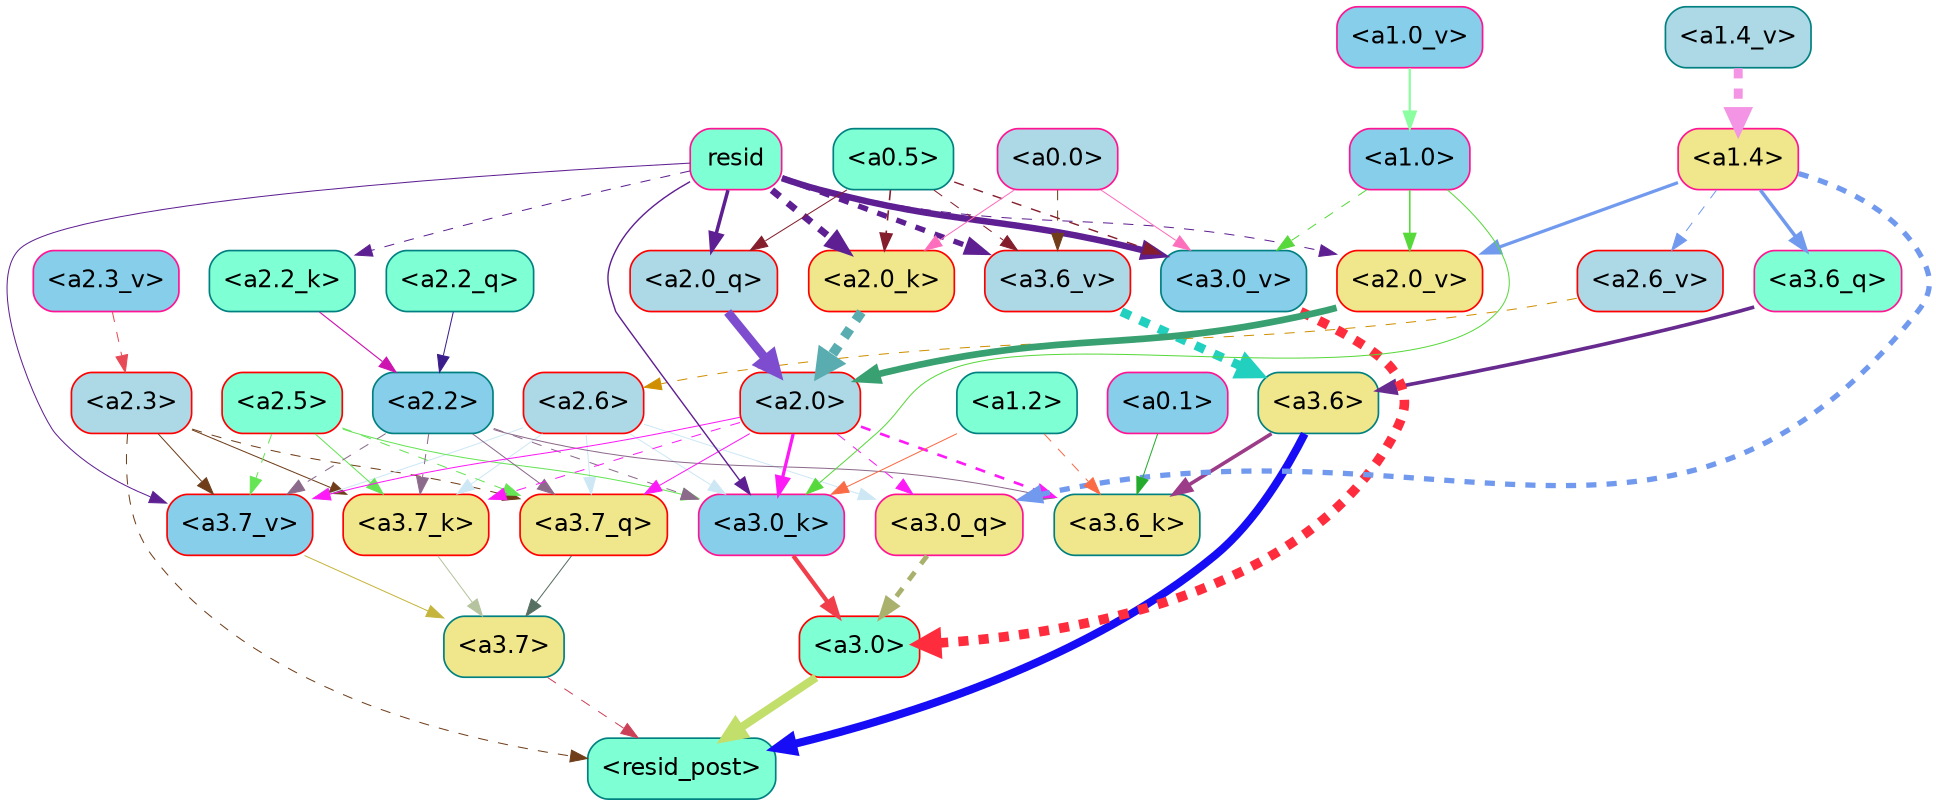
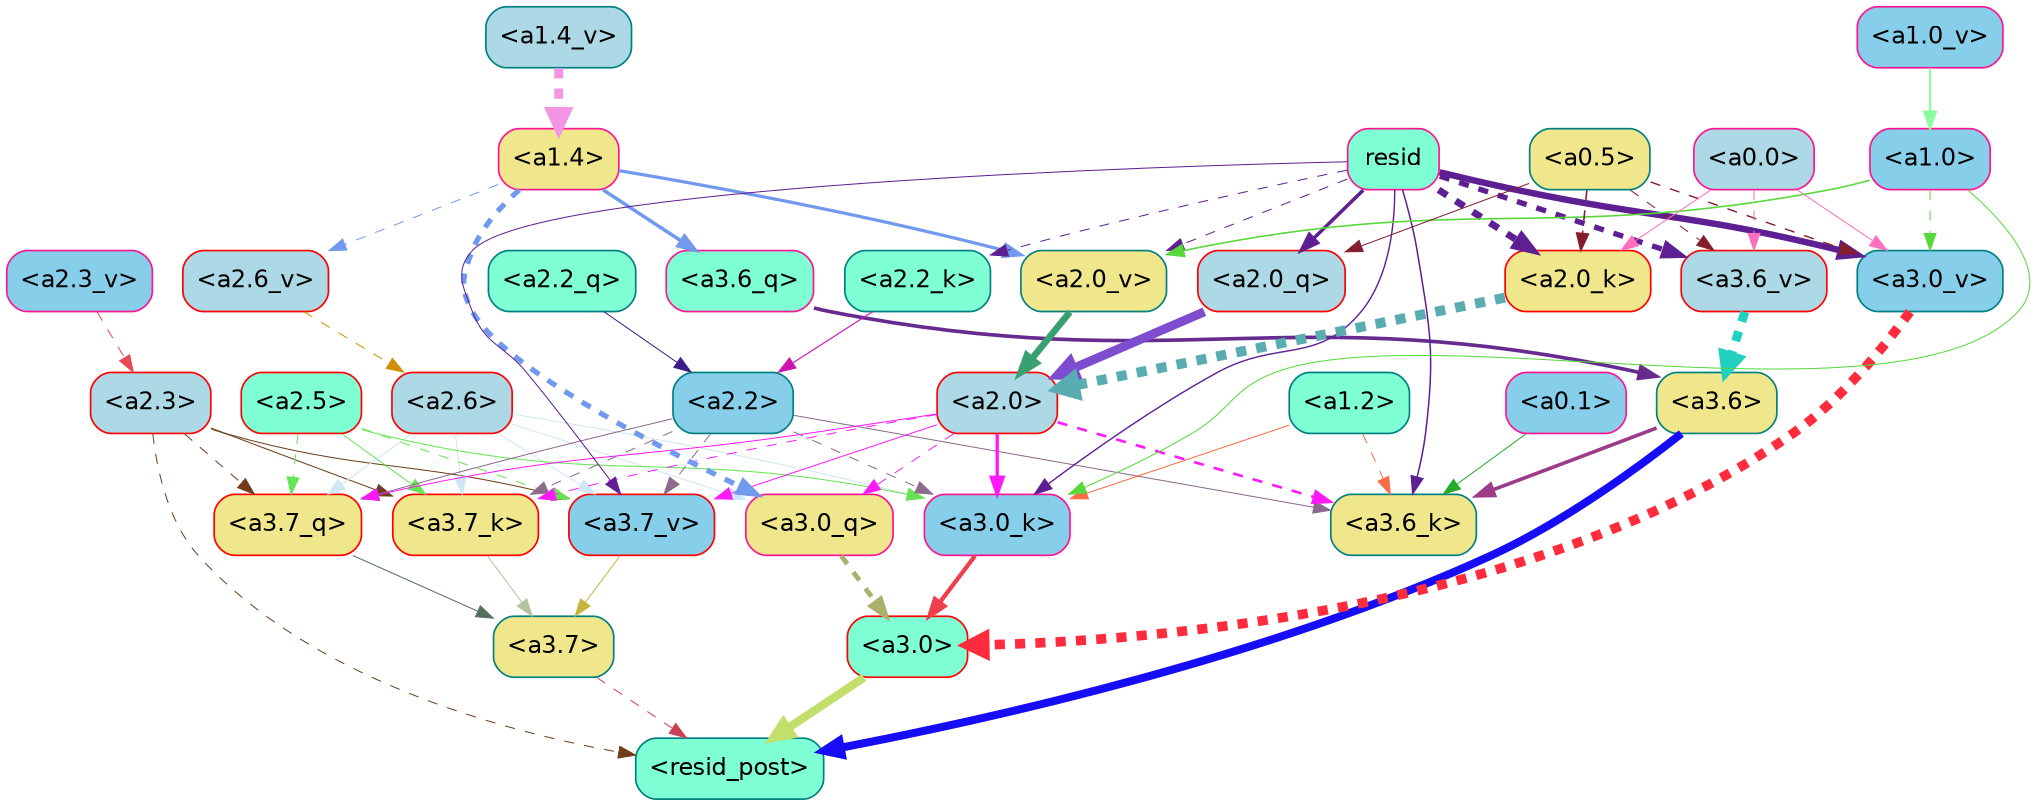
  strict digraph {
    splines=true
    node [color=teal fillcolor=khaki fontname=Helvetica shape=box style="filled, rounded"]
    edge [color="#5e1f92" penwidth=0.6 style=dashed]
    "<a3.7>"
    "<resid_post>" [fillcolor=aquamarine]
    "<a3.6>"
    "<a3.6_k>"
    "<a3.0>" [color=red fillcolor=aquamarine]
    "<a2.3>" [color=red fillcolor=lightblue]
    "<a3.7_q>" [color=red]
    "<a3.7_k>" [color=red]
    "<a3.7_v>" [color=red fillcolor=skyblue]
    "<a3.6_q>" [color=deeppink fillcolor=aquamarine]
    "<a3.0_q>" [color=deeppink]
    "<a3.0_k>" [color=deeppink fillcolor=skyblue]
    "<a3.6_v>" [color=red fillcolor=lightblue]
    "<a3.0_v>" [fillcolor=skyblue]
    "<a2.6>" [color=red fillcolor=lightblue]
    "<a2.5>" [color=red fillcolor=aquamarine]
    "<a2.2>" [fillcolor=skyblue]
    "<a2.0>" [color=red fillcolor=lightblue]
    "<a1.4>" [color=deeppink]
    "<a2.6_v>" [color=red fillcolor=lightblue]
-   "<a2.0_v>" [color=red]
+   "<a2.0_v>"
    "<a1.2>" [fillcolor=aquamarine]
    "<a0.1>" [color=deeppink fillcolor=skyblue]
    n24 [color=deeppink fillcolor=aquamarine label=resid]
    "<a2.0_q>" [color=red fillcolor=lightblue]
    "<a2.2_k>" [fillcolor=aquamarine]
    "<a2.0_k>" [color=red]
    "<a1.0>" [color=deeppink fillcolor=skyblue]
-   "<a0.5>" [fillcolor=aquamarine]
+   "<a0.5>"
    "<a0.0>" [color=deeppink fillcolor=lightblue]
    "<a2.2_q>" [fillcolor=aquamarine]
    "<a2.3_v>" [color=deeppink fillcolor=skyblue]
    "<a1.4_v>" [fillcolor=lightblue]
    "<a1.0_v>" [color=deeppink fillcolor=skyblue]
    "<a3.7>" -> "<resid_post>" [color="#cc4057"]
    "<a3.6>" -> "<resid_post>" [color="#160df6" penwidth=4.751592040061951 style=bold]
    "<a3.6>" -> "<a3.6_k>" [color="#9c3b88" penwidth=2.13908451795578 style=solid]
    "<a3.0>" -> "<resid_post>" [color="#c2de6b" penwidth=4.904066681861877 style=""]
    "<a2.3>" -> "<resid_post>" [color="#6f3d19"]
    "<a2.3>" -> "<a3.7_q>" [color="#6f3d19"]
    "<a2.3>" -> "<a3.7_k>" [color="#6f3d19" penwidth=0.6069068089127541 style=solid]
    "<a2.3>" -> "<a3.7_v>" [color="#6f3d19" style=solid]
    "<a3.7_q>" -> "<a3.7>" [color="#576f60" style=solid]
    "<a3.7_k>" -> "<a3.7>" [color="#b5c39e" style=solid]
    "<a3.7_v>" -> "<a3.7>" [color="#c5b53c" style=solid]
    "<a3.6_q>" -> "<a3.6>" [color="#672a8e" penwidth=2.160832464694977 style=solid]
    "<a3.0_q>" -> "<a3.0>" [color="#a9b16c" penwidth=2.870753765106201]
    "<a3.0_k>" -> "<a3.0>" [color="#f03e4a" penwidth=2.520303964614868 style=solid]
    "<a3.6_v>" -> "<a3.6>" [color="#21d0bf" penwidth=5.297133803367615]
    "<a3.0_v>" -> "<a3.0>" [color="#fe2c3c" penwidth=5.680712580680847]
    "<a2.6>" -> "<a3.7_q>" [color="#cde7f5" style=""]
    "<a2.6>" -> "<a3.7_k>" [color="#cde7f5" style=""]
    "<a2.6>" -> "<a3.7_v>" [color="#cde7f5" style=""]
    "<a2.6>" -> "<a3.0_q>" [color="#cde7f5" style=""]
    "<a2.6>" -> "<a3.0_k>" [color="#cde7f5" style=""]
    "<a2.5>" -> "<a3.7_q>" [color="#65e454"]
    "<a2.5>" -> "<a3.7_k>" [color="#65e454" style=bold]
    "<a2.5>" -> "<a3.7_v>" [color="#65e454"]
    "<a2.5>" -> "<a3.0_k>" [color="#65e454" style=bold]
    "<a2.2>" -> "<a3.6_k>" [color="#8c6a8b" style=solid]
    "<a2.2>" -> "<a3.7_q>" [color="#8c6a8b" style=solid]
    "<a2.2>" -> "<a3.7_k>" [color="#8c6a8b"]
    "<a2.2>" -> "<a3.7_v>" [color="#8c6a8b"]
    "<a2.2>" -> "<a3.0_k>" [color="#8c6a8b"]
    "<a2.0>" -> "<a3.6_k>" [color="#fd1af7" penwidth=1.564806342124939]
    "<a2.0>" -> "<a3.7_q>" [color="#fd1af7" style=solid]
    "<a2.0>" -> "<a3.7_k>" [color="#fd1af7"]
    "<a2.0>" -> "<a3.7_v>" [color="#fd1af7" style=solid]
    "<a2.0>" -> "<a3.0_q>" [color="#fd1af7"]
    "<a2.0>" -> "<a3.0_k>" [color="#fd1af7" penwidth=1.9353990852832794 style=solid]
    "<a1.4>" -> "<a3.6_q>" [color="#719aef" penwidth=2.0727532356977463 style=solid]
    "<a1.4>" -> "<a3.0_q>" [color="#719aef" penwidth=3.1279823780059814]
    "<a1.4>" -> "<a2.6_v>" [color="#719aef"]
    "<a1.4>" -> "<a2.0_v>" [color="#719aef" penwidth=1.9170897603034973 style=solid]
    "<a2.6_v>" -> "<a2.6>" [color="#d08f01"]
    "<a2.0_v>" -> "<a2.0>" [color="#39a171" penwidth=3.9621697664260864 style=bold]
    "<a1.2>" -> "<a3.6_k>" [color="#fa6a45"]
    "<a1.2>" -> "<a3.0_k>" [color="#fa6a45" style=solid]
    "<a0.1>" -> "<a3.6_k>" [color="#24ab2b" style=bold]
+   n24 -> "<a3.6_k>" [penwidth=0.8915999233722687 style=bold]
    n24 -> "<a3.7_v>" [style=solid]
    n24 -> "<a3.0_k>" [penwidth=0.832088902592659 style=bold]
    n24 -> "<a3.6_v>" [penwidth=3.1840110421180725]
    n24 -> "<a3.0_v>" [penwidth=3.8132747188210487 style=solid]
    n24 -> "<a2.0_v>"
    n24 -> "<a2.0_q>" [penwidth=2.084651827812195 style=bold]
    n24 -> "<a2.2_k>"
    n24 -> "<a2.0_k>" [penwidth=4.084526404738426]
    "<a2.0_q>" -> "<a2.0>" [color="#7e4ccf" penwidth=5.29856276512146 style=bold]
    "<a2.2_k>" -> "<a2.2>" [color="#cd13b0" penwidth=0.6722683310508728 style=solid]
    "<a2.0_k>" -> "<a2.0>" [color="#59acb0" penwidth=5.859246134757996]
    "<a1.0>" -> "<a3.0_k>" [color="#57d83b" style=bold]
    "<a1.0>" -> "<a3.0_v>" [color="#57d83b"]
    "<a1.0>" -> "<a2.0_v>" [color="#57d83b" penwidth=0.9450988052412868 style=solid]
    "<a0.5>" -> "<a3.6_v>" [color="#841d2c"]
    "<a0.5>" -> "<a3.0_v>" [color="#841d2c" penwidth=0.8331108838319778]
    "<a0.5>" -> "<a2.0_q>" [color="#841d2c" style=solid]
    "<a0.5>" -> "<a2.0_k>" [color="#841d2c" penwidth=0.9412797391414642]
-   "<a0.0>" -> "<a3.6_v>" [color="#6f3d19"]
+   "<a0.0>" -> "<a3.6_v>" [color="#fd6ebc"]
    "<a0.0>" -> "<a3.0_v>" [color="#fd6ebc" style=solid]
    "<a0.0>" -> "<a2.0_k>" [color="#fd6ebc" style=bold]
    "<a2.2_q>" -> "<a2.2>" [color="#3a1d8b" style=solid]
    "<a2.3_v>" -> "<a2.3>" [color="#e74957"]
    "<a1.4_v>" -> "<a1.4>" [color="#f394e4" penwidth=5.280138969421387]
    "<a1.0_v>" -> "<a1.0>" [color="#8afea0" penwidth=1.318962275981903 style=""]
  }
